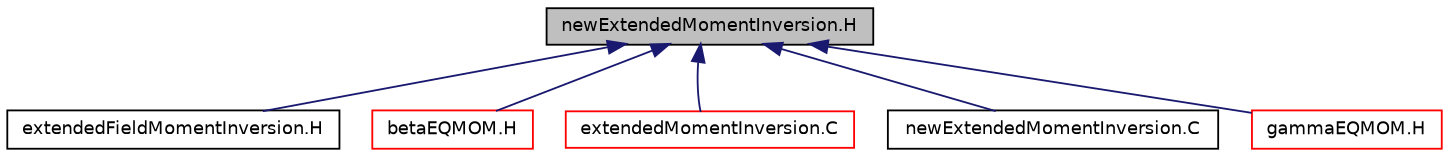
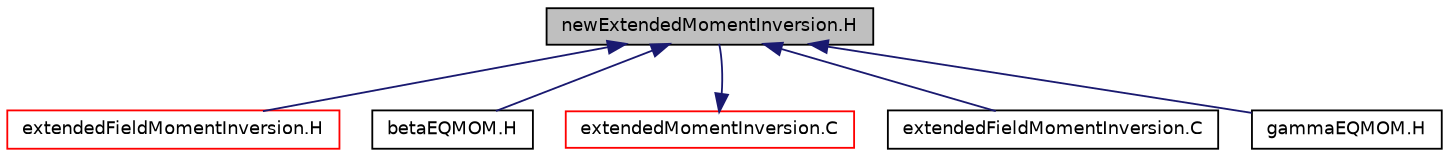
  digraph {
    node [color=red fontname=Helvetica fontsize=10 shape=record]
    edge [color=midnightblue dir=back fontname=Helvetica fontsize=10 labelfontname=Helvetica labelfontsize=10 style=solid]
    n1 [color=black fillcolor=grey75 fontcolor=black height=0.2 label="newExtendedMomentInversion.H" style=filled width=0.4]
-   n2 [color=black height=0.2 label="extendedFieldMomentInversion.H" width=0.4]
-   n3 [height=0.2 label="betaEQMOM.H" width=0.4]
+   n2 [height=0.2 label="extendedFieldMomentInversion.H" width=0.4]
+   n3 [color=black height=0.2 label="betaEQMOM.H" width=0.4]
    n4 [height=0.2 label="extendedMomentInversion.C" width=0.4]
-   n5 [color=black height=0.2 label="newExtendedMomentInversion.C" width=0.4]
-   n6 [height=0.2 label="gammaEQMOM.H" width=0.4]
+   n5 [color=black height=0.2 label="extendedFieldMomentInversion.C" width=0.4]
+   n6 [color=black height=0.2 label="gammaEQMOM.H" width=0.4]
    n1 -> n2
    n1 -> n3
-   n1 -> n4
+   n4 -> n1
    n1 -> n5
    n1 -> n6
  }
